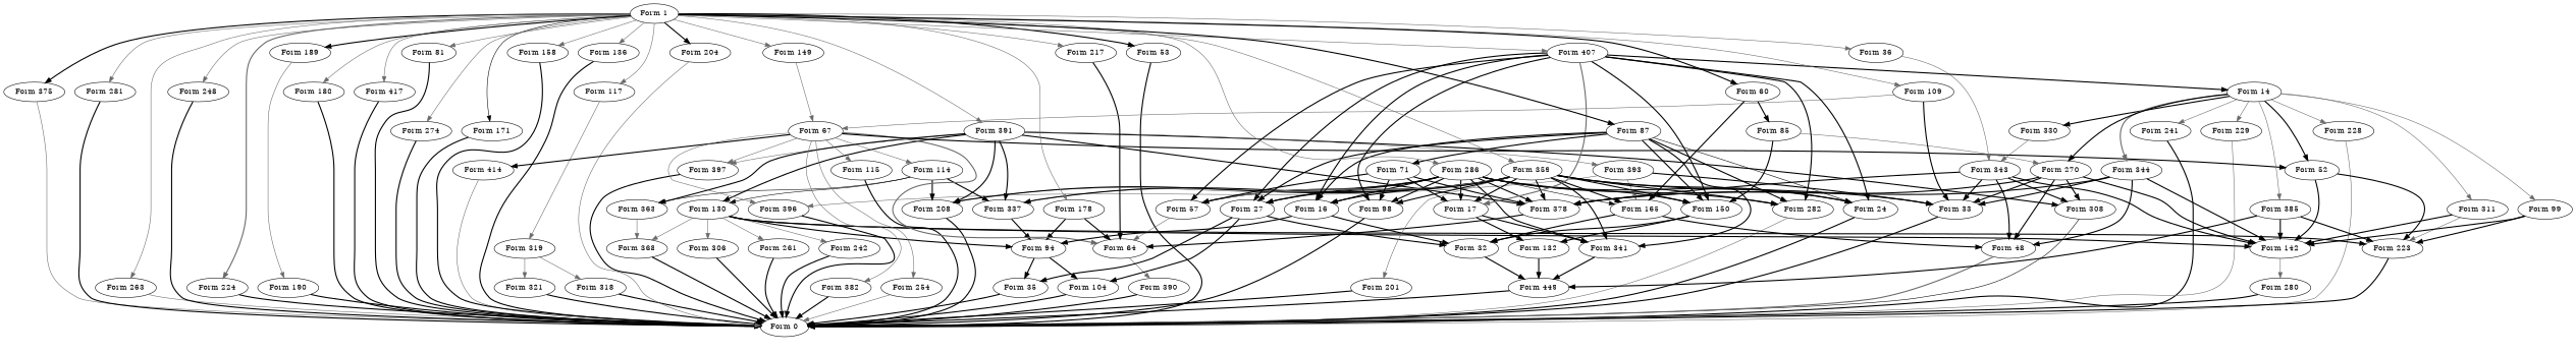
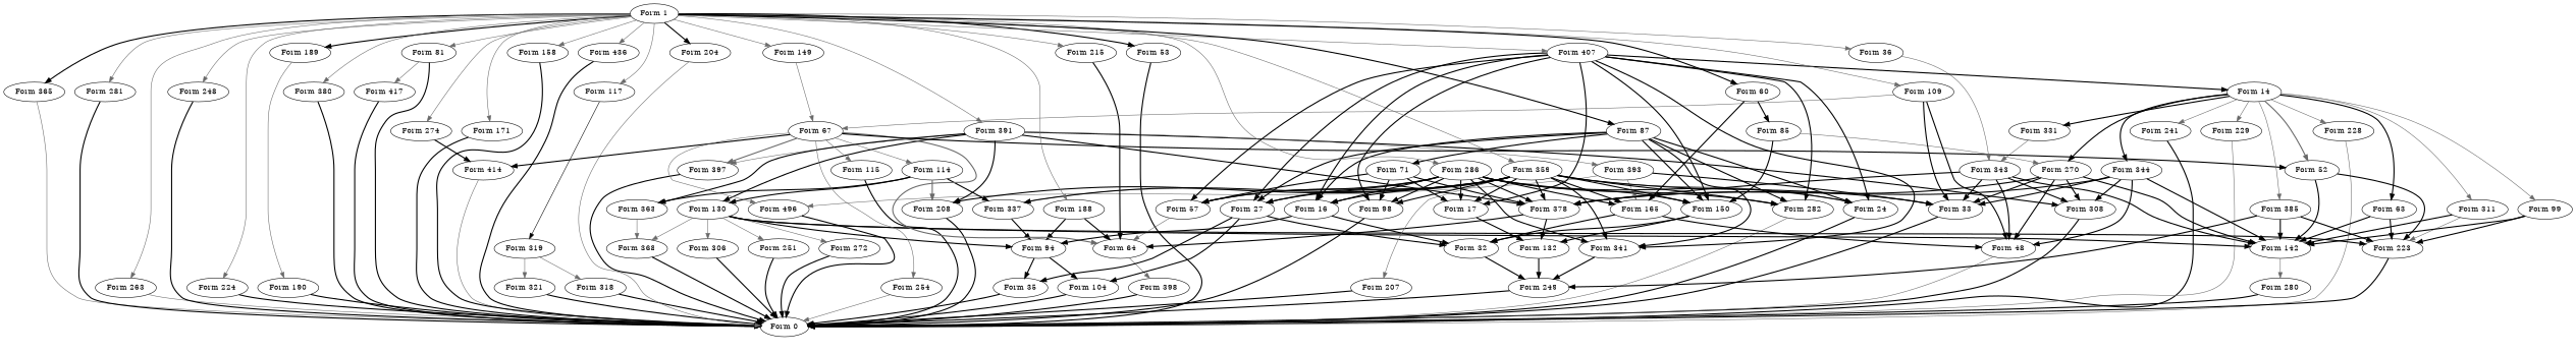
  digraph {
    edge [style=bold]
    n1 [label="Form 417"]
    n2 [label="Form 0"]
    n3 [label="Form 414"]
-   n4 [label="Form 390"]
-   n5 [label="Form 382"]
-   n6 [label="Form 375"]
-   n7 [label="Form 330"]
+   n4 [label="Form 398"]
+   n6 [label="Form 365"]
+   n7 [label="Form 331"]
    n8 [label="Form 343"]
    n9 [label="Form 142"]
    n10 [label="Form 33"]
    n11 [label="Form 378"]
    n12 [label="Form 308"]
    n13 [label="Form 48"]
    n14 [label="Form 280"]
    n15 [label="Form 64"]
    n16 [label="Form 132"]
    n17 [label="Form 397"]
-   n18 [label="Form 396"]
+   n18 [label="Form 496"]
    n19 [label="Form 321"]
    n20 [label="Form 319"]
    n21 [label="Form 318"]
    n22 [label="Form 282"]
    n23 [label="Form 281"]
    n24 [label="Form 274"]
    n25 [label="Form 263"]
    n26 [label="Form 254"]
-   n27 [label="Form 449"]
+   n27 [label="Form 249"]
    n28 [label="Form 248"]
    n29 [label="Form 241"]
    n30 [label="Form 229"]
    n31 [label="Form 228"]
    n32 [label="Form 224"]
    n33 [label="Form 223"]
    n34 [label="Form 190"]
    n35 [label="Form 189"]
-   n36 [label="Form 180"]
+   n36 [label="Form 380"]
    n37 [label="Form 171"]
-   n38 [label="Form 242"]
+   n38 [label="Form 272"]
    n39 [label="Form 158"]
    n40 [label="Form 311"]
-   n41 [label="Form 136"]
+   n41 [label="Form 436"]
    n42 [label="Form 393"]
    n43 [label="Form 165"]
    n44 [label="Form 32"]
    n45 [label="Form 117"]
    n46 [label="Form 115"]
    n47 [label="Form 391"]
    n48 [label="Form 337"]
    n49 [label="Form 208"]
    n50 [label="Form 130"]
    n51 [label="Form 363"]
    n52 [label="Form 94"]
    n53 [label="Form 368"]
    n54 [label="Form 306"]
-   n55 [label="Form 261"]
+   n55 [label="Form 251"]
    n56 [label="Form 104"]
    n57 [label="Form 35"]
-   n58 [label="Form 201"]
-   n59 [label="Form 178"]
+   n58 [label="Form 207"]
+   n59 [label="Form 188"]
    n60 [label="Form 98"]
    n61 [label="Form 114"]
-   n62 [label="Form 217"]
+   n62 [label="Form 215"]
    n63 [label="Form 81"]
    n64 [label="Form 385"]
    n65 [label="Form 204"]
    n66 [label="Form 99"]
    n67 [label="Form 149"]
    n68 [label="Form 67"]
    n69 [label="Form 52"]
    n70 [label="Form 344"]
    n71 [label="Form 270"]
    n72 [label="Form 36"]
    n73 [label="Form 53"]
    n74 [label="Form 286"]
    n75 [label="Form 150"]
    n76 [label="Form 27"]
    n77 [label="Form 24"]
    n78 [label="Form 341"]
    n79 [label="Form 57"]
    n80 [label="Form 17"]
    n81 [label="Form 16"]
    n82 [label="Form 85"]
    n83 [label="Form 109"]
    n84 [label="Form 359"]
    n85 [label="Form 407"]
    n86 [label="Form 14"]
+   n87 [label="Form 63"]
    n88 [label="Form 71"]
    n89 [label="Form 87"]
    n90 [label="Form 60"]
    n91 [label="Form 1"]
    n1 -> n2
    n3 -> n2 [color=dimgray style=""]
    n4 -> n2
-   n5 -> n2
    n6 -> n2 [color=dimgray style=""]
    n7 -> n8 [color=dimgray style=""]
    n8 -> n9
    n8 -> n10
    n8 -> n11
    n8 -> n12
    n8 -> n13
    n9 -> n14 [color=dimgray style=""]
    n10 -> n2
    n11 -> n15
-   n12 -> n2 [style=solid]
-   n13 -> n2 [color=dimgray]
+   n11 -> n16
+   n12 -> n2
+   n13 -> n2 [color=dimgray style=""]
    n14 -> n2
    n15 -> n4 [color=dimgray style=""]
    n16 -> n27
    n17 -> n2
    n18 -> n2
    n19 -> n2
    n20 -> n19 [color=dimgray style=""]
    n20 -> n21 [color=dimgray style=""]
    n21 -> n2
    n22 -> n2 [color=dimgray style=""]
    n23 -> n2
-   n24 -> n2
+   n24 -> n3
    n25 -> n2 [color=dimgray style=""]
    n26 -> n2 [color=dimgray style=""]
    n27 -> n2
    n28 -> n2
    n29 -> n2
    n30 -> n2 [color=dimgray style=""]
    n31 -> n2 [color=dimgray style=""]
    n32 -> n2
    n33 -> n2
    n34 -> n2
    n35 -> n34 [color=dimgray style=""]
    n36 -> n2
    n37 -> n2
    n38 -> n2
    n39 -> n2
    n40 -> n9
    n40 -> n33 [color=dimgray style=""]
    n41 -> n2
    n42 -> n10
    n42 -> n18 [color=dimgray style=""]
    n42 -> n43 [color=dimgray style=""]
    n43 -> n13
    n43 -> n44
    n44 -> n27
-   n45 -> n20 [color=dimgray style=""]
+   n45 -> n20 [color=black style=""]
    n46 -> n2
    n47 -> n11
    n47 -> n12
    n47 -> n17 [color=dimgray style=""]
    n47 -> n42 [color=dimgray style=""]
-   n47 -> n48
    n47 -> n49
    n47 -> n50
    n47 -> n51
    n48 -> n52
    n49 -> n2
    n50 -> n9
    n50 -> n33
    n50 -> n38 [color=dimgray style=""]
    n50 -> n52
    n50 -> n53 [color=dimgray style=""]
    n50 -> n54 [color=dimgray style=""]
    n50 -> n55 [color=dimgray style=""]
    n51 -> n53 [color=dimgray style=""]
    n52 -> n56
    n52 -> n57
    n53 -> n2
    n54 -> n2
    n55 -> n2
    n56 -> n2
    n57 -> n2
    n58 -> n2
    n59 -> n15
    n59 -> n52
    n60 -> n2
    n61 -> n48
-   n61 -> n49
-   n61 -> n50 [style=solid]
-   n61 -> n51 [style=solid]
+   n61 -> n49 [color=dimgray]
+   n61 -> n50
+   n61 -> n51
    n62 -> n15
    n63 -> n2
    n64 -> n9
    n64 -> n27
    n64 -> n33
    n65 -> n2 [color=dimgray style=""]
    n66 -> n9
    n66 -> n33
    n67 -> n68 [color=dimgray style=""]
    n68 -> n3
-   n68 -> n5 [color=dimgray style=""]
    n68 -> n15 [color=dimgray]
-   n68 -> n17 [color=dimgray style=""]
+   n68 -> n17 [color=dimgray]
    n68 -> n18 [color=dimgray style=""]
    n68 -> n26 [color=dimgray style=""]
    n68 -> n46 [color=dimgray style=""]
    n68 -> n61 [color=dimgray style=""]
    n68 -> n69
    n69 -> n9
    n69 -> n33
    n70 -> n9
    n70 -> n10
    n70 -> n11
+   n70 -> n12
    n70 -> n13
    n71 -> n9
    n71 -> n10
    n71 -> n11
    n71 -> n12
    n71 -> n13
    n72 -> n8 [color=dimgray style=""]
    n73 -> n2
    n74 -> n11
    n74 -> n22
-   n74 -> n43 [style=solid]
+   n74 -> n43
    n74 -> n48 [color=dimgray style=""]
-   n74 -> n49 [color=dimgray style=""]
    n74 -> n60
    n74 -> n75
    n74 -> n76
    n74 -> n77
    n74 -> n78
    n74 -> n79
    n74 -> n80
    n74 -> n81
    n75 -> n16
    n75 -> n44
    n76 -> n44
    n76 -> n56
    n76 -> n57
    n77 -> n2
    n78 -> n27
    n79 -> n15 [color=dimgray style=""]
    n80 -> n16
    n81 -> n44
    n81 -> n52
    n82 -> n71 [color=dimgray style=""]
    n82 -> n75
    n83 -> n10
+   n83 -> n13
    n83 -> n68 [color=dimgray style=""]
    n84 -> n10
    n84 -> n11
    n84 -> n22
    n84 -> n43
    n84 -> n48
    n84 -> n49
    n84 -> n58 [color=dimgray style=""]
    n84 -> n60
    n84 -> n75
    n84 -> n76
-   n84 -> n77
+   n84 -> n77 [style=solid]
    n84 -> n78
-   n84 -> n79 [color=dimgray]
+   n84 -> n79
    n84 -> n80
    n84 -> n81
    n85 -> n22
    n85 -> n60
    n85 -> n75
    n85 -> n76
    n85 -> n77
-   n80 -> n78
+   n85 -> n78
    n85 -> n79
-   n85 -> n80 [color=dimgray]
+   n85 -> n80
    n85 -> n81
    n85 -> n86
    n86 -> n7
    n86 -> n29 [color=dimgray style=""]
    n86 -> n30 [color=dimgray style=""]
    n86 -> n31 [color=dimgray style=""]
    n86 -> n40 [color=dimgray style=""]
    n86 -> n64 [color=dimgray style=""]
    n86 -> n66 [color=dimgray style=""]
-   n86 -> n69
-   n86 -> n70 [color=dimgray]
+   n86 -> n69 [color=dimgray]
+   n86 -> n70
    n86 -> n71
+   n86 -> n87
+   n87 -> n9
+   n87 -> n33
    n88 -> n11
    n88 -> n60
    n88 -> n79
    n88 -> n80
    n89 -> n22
    n89 -> n75
    n89 -> n76
-   n89 -> n77 [style=solid]
+   n89 -> n77
    n89 -> n78
    n89 -> n81
    n89 -> n88
    n90 -> n43
    n90 -> n82
-   n91 -> n1 [color=dimgray style=""]
+   n63 -> n1 [color=dimgray style=""]
    n91 -> n6
    n91 -> n23 [color=dimgray style=""]
    n91 -> n24 [color=dimgray style=""]
    n91 -> n25 [color=dimgray style=""]
    n91 -> n28 [color=dimgray style=""]
-   n91 -> n32 [color=dimgray]
+   n91 -> n32 [color=dimgray style=""]
    n91 -> n35
    n91 -> n36 [color=dimgray style=""]
-   n91 -> n37 [color=black style=""]
+   n91 -> n37 [color=dimgray style=""]
    n91 -> n39 [color=dimgray style=""]
    n91 -> n41 [color=dimgray style=""]
    n91 -> n45 [color=dimgray style=""]
    n91 -> n47 [color=dimgray style=""]
    n91 -> n59 [color=dimgray style=""]
    n91 -> n62 [color=dimgray style=""]
    n91 -> n63 [color=dimgray style=""]
    n91 -> n65
    n91 -> n67 [color=dimgray style=""]
    n91 -> n72 [color=dimgray style=""]
    n91 -> n73
    n91 -> n74 [color=dimgray style=""]
    n91 -> n83 [color=dimgray style=""]
    n91 -> n84 [color=dimgray style=""]
    n91 -> n85 [color=dimgray style=""]
    n91 -> n89
    n91 -> n90
  }
